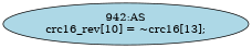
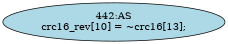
  strict digraph {
-   n1 [ast="<pyverilog.vparser.ast.Assign object at 0x7f55d3d0f8d0>" def_var="['crc16_rev']" fillcolor=lightblue label="942:AS\ncrc16_rev[10] = ~crc16[13];" statements="[]" style=filled typ=Assign use_var="['crc16']"]
+   n1 [ast="<pyverilog.vparser.ast.Assign object at 0x7f55d3d0f8d0>" def_var="['crc16_rev']" fillcolor=lightblue label="442:AS\ncrc16_rev[10] = ~crc16[13];" statements="[]" style=filled typ=Assign use_var="['crc16']"]
  }
